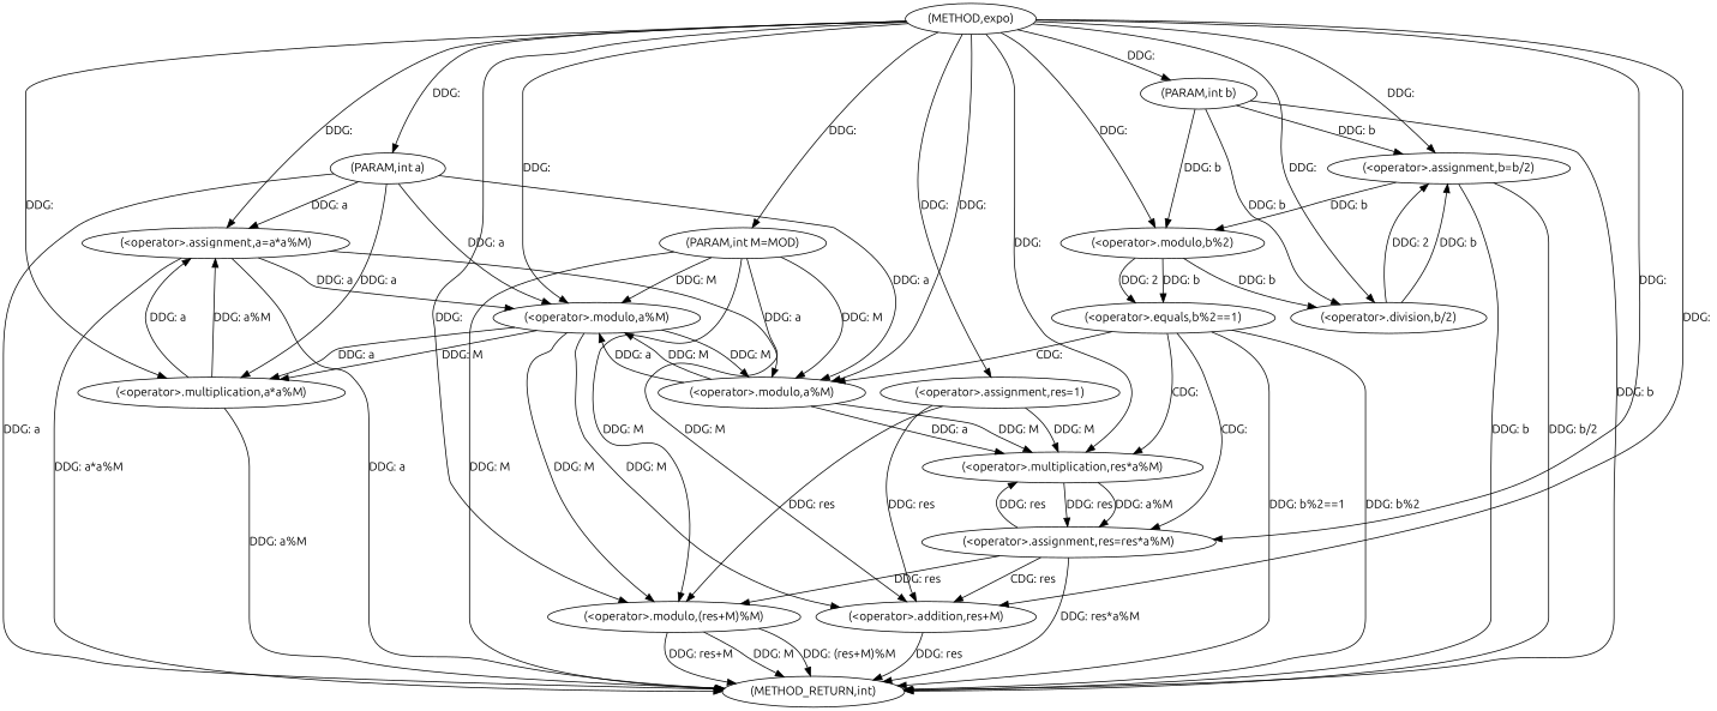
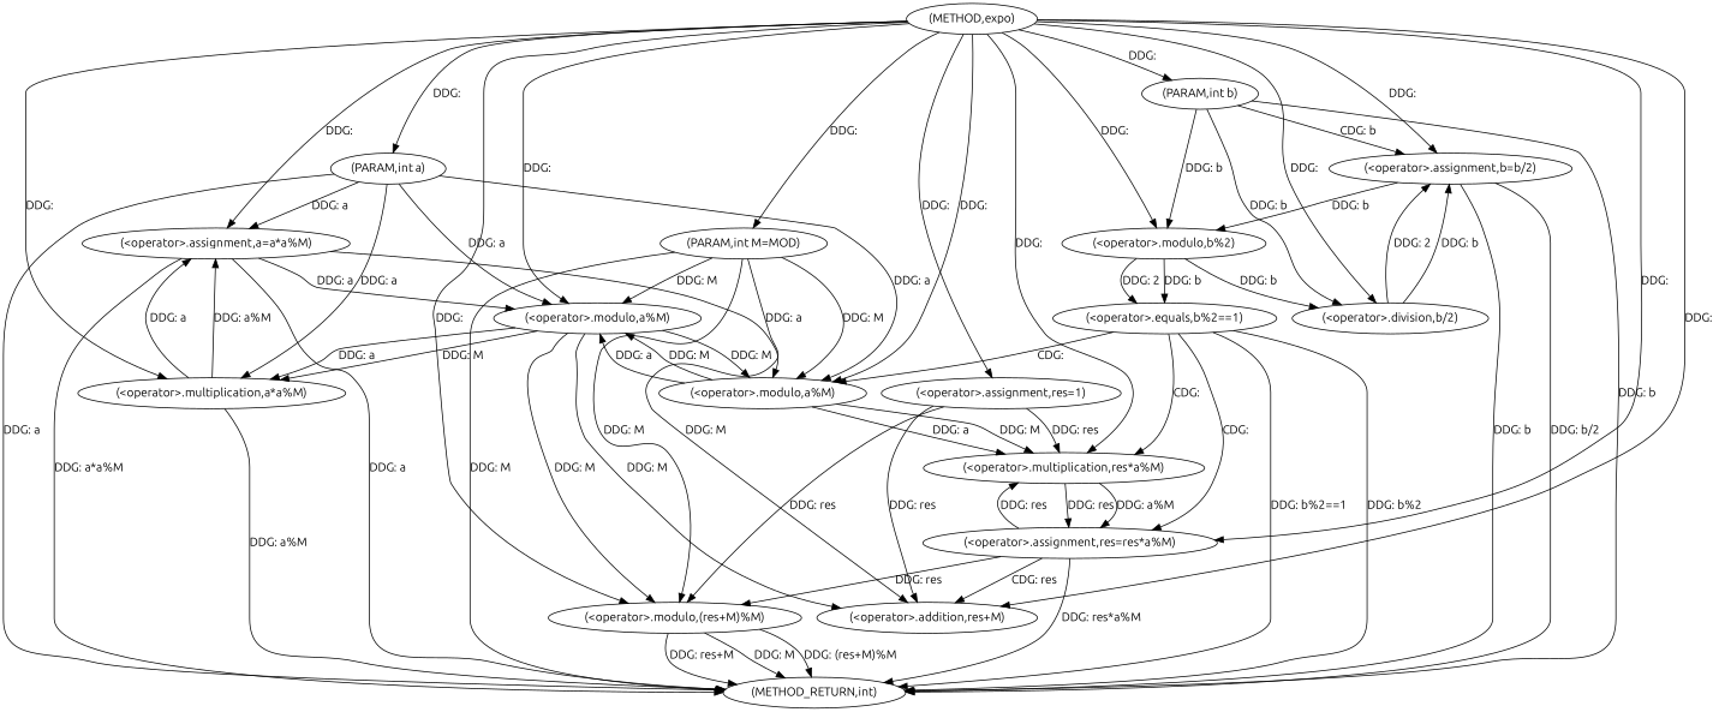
  digraph {
    fontname=Ubuntu
    node [fontname=Ubuntu]
    edge [fontname=Ubuntu]
    n1 [label="(METHOD,expo)"]
    n2 [label="(PARAM,int a)"]
    n3 [label="(PARAM,int b)"]
    n4 [label="(PARAM,int M=MOD)"]
    n5 [label="(<operator>.assignment,res=1)"]
    n6 [label="(<operator>.modulo,(res+M)%M)"]
    n7 [label="(<operator>.assignment,b=b/2)"]
    n8 [label="(<operator>.assignment,a=a*a%M)"]
    n9 [label="(<operator>.assignment,res=res*a%M)"]
    n10 [label="(<operator>.addition,res+M)"]
    n11 [label="(<operator>.division,b/2)"]
    n12 [label="(<operator>.multiplication,a*a%M)"]
    n13 [label="(<operator>.modulo,b%2)"]
    n14 [label="(<operator>.multiplication,res*a%M)"]
    n15 [label="(<operator>.modulo,a%M)"]
    n16 [label="(<operator>.modulo,a%M)"]
    n17 [label="(METHOD_RETURN,int)"]
    n18 [label="(<operator>.equals,b%2==1)"]
    n1 -> n2 [label="DDG: "]
    n1 -> n3 [label="DDG: "]
    n1 -> n4 [label="DDG: "]
    n1 -> n5 [label="DDG: "]
    n1 -> n6 [label="DDG: "]
    n1 -> n7 [label="DDG: "]
    n1 -> n8 [label="DDG: "]
    n1 -> n9 [label="DDG: "]
    n1 -> n10 [label="DDG: "]
    n1 -> n11 [label="DDG: "]
    n1 -> n12 [label="DDG: "]
    n1 -> n13 [label="DDG: "]
    n1 -> n14 [label="DDG: "]
    n1 -> n15 [label="DDG: "]
    n1 -> n16 [label="DDG: "]
    n2 -> n8 [label="DDG: a"]
    n2 -> n12 [label="DDG: a"]
    n2 -> n15 [label="DDG: a"]
    n2 -> n16 [label="DDG: a"]
    n2 -> n17 [label="DDG: a"]
-   n3 -> n7 [label="DDG: b"]
+   n3 -> n7 [label="CDG: b"]
    n3 -> n11 [label="DDG: b"]
    n3 -> n13 [label="DDG: b"]
    n3 -> n17 [label="DDG: b"]
    n4 -> n6 [label="DDG: M"]
    n4 -> n10 [label="DDG: M"]
    n4 -> n15 [label="DDG: M"]
    n4 -> n16 [label="DDG: M"]
    n4 -> n17 [label="DDG: M"]
    n5 -> n6 [label="DDG: res"]
    n5 -> n10 [label="DDG: res"]
-   n5 -> n14 [label="DDG: M"]
+   n5 -> n14 [label="DDG: res"]
    n6 -> n17 [label="DDG: res+M"]
    n6 -> n17 [label="DDG: M"]
    n6 -> n17 [label="DDG: (res+M)%M"]
    n7 -> n13 [label="DDG: b"]
    n7 -> n17 [label="DDG: b"]
    n7 -> n17 [label="DDG: b/2"]
    n8 -> n15 [label="DDG: a"]
    n8 -> n16 [label="DDG: a"]
    n8 -> n17 [label="DDG: a"]
    n8 -> n17 [label="DDG: a*a%M"]
    n9 -> n6 [label="DDG: res"]
    n9 -> n10 [label="CDG: res"]
    n9 -> n14 [label="DDG: res"]
    n9 -> n17 [label="DDG: res*a%M"]
-   n10 -> n17 [label="DDG: res"]
    n11 -> n7 [label="DDG: 2"]
    n11 -> n7 [label="DDG: b"]
    n12 -> n8 [label="DDG: a"]
    n12 -> n8 [label="DDG: a%M"]
    n12 -> n17 [label="DDG: a%M"]
    n13 -> n11 [label="DDG: b"]
    n13 -> n18 [label="DDG: b"]
    n13 -> n18 [label="DDG: 2"]
    n14 -> n9 [label="DDG: res"]
    n14 -> n9 [label="DDG: a%M"]
    n15 -> n6 [label="DDG: M"]
    n15 -> n10 [label="DDG: M"]
    n15 -> n12 [label="DDG: a"]
    n15 -> n12 [label="DDG: M"]
    n15 -> n16 [label="DDG: M"]
    n16 -> n14 [label="DDG: M"]
    n16 -> n14 [label="DDG: a"]
    n16 -> n15 [label="DDG: a"]
    n16 -> n15 [label="DDG: M"]
    n18 -> n9 [label="CDG: "]
    n18 -> n14 [label="CDG: "]
    n18 -> n16 [label="CDG: "]
    n18 -> n17 [label="DDG: b%2"]
    n18 -> n17 [label="DDG: b%2==1"]
  }
